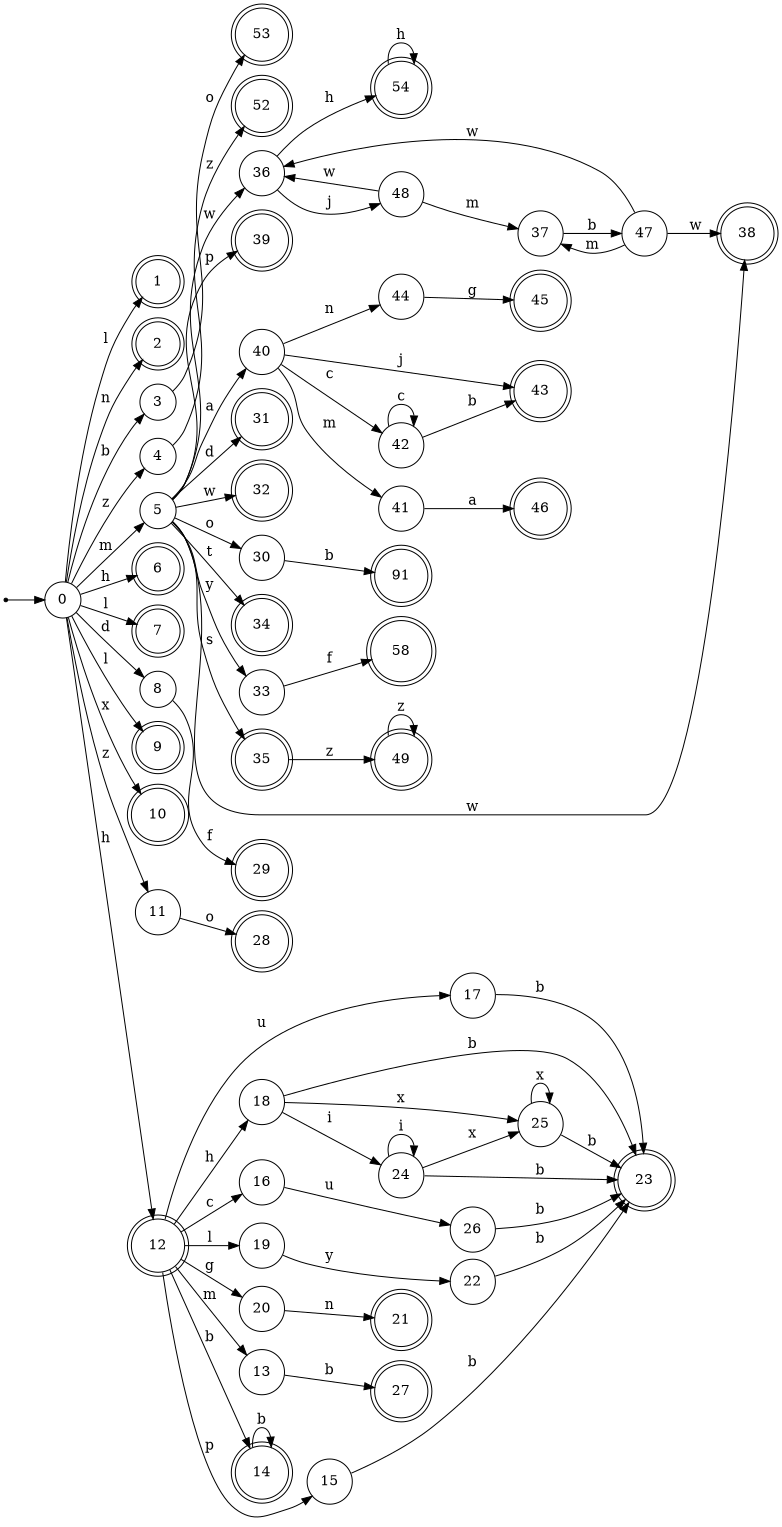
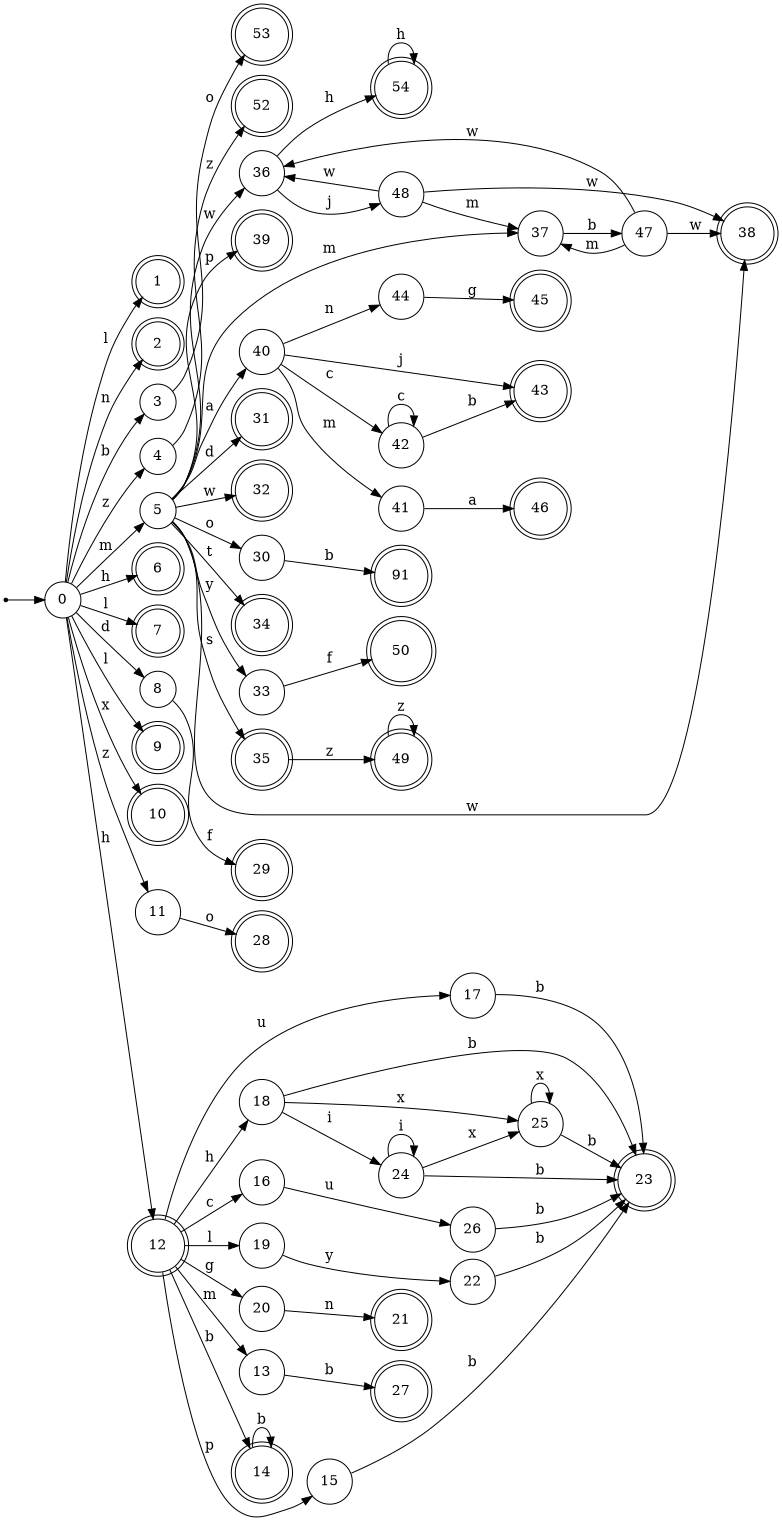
  digraph {
    rankdir=LR
    node [shape=doublecircle]
    dummy0 [shape=point]
    0 [shape=circle]
    1
    2
    3 [shape=circle]
    4 [shape=circle]
    5 [shape=circle]
    6
    7
    8 [shape=circle]
    9
    10
    11 [shape=circle]
    12
    53
    52
    30 [shape=circle]
    31
    32
    33 [shape=circle]
    34
    35
    36 [shape=circle]
    37 [shape=circle]
    38
    39
    40 [shape=circle]
    29
    28
    13 [shape=circle]
    14
    15 [shape=circle]
    16 [shape=circle]
    17 [shape=circle]
    18 [shape=circle]
    19 [shape=circle]
    20 [shape=circle]
    54
    n39 [label=91]
-   50 [label=58]
+   50
    49
    48 [shape=circle]
    47 [shape=circle]
    41 [shape=circle]
    42 [shape=circle]
    43
    44 [shape=circle]
    27
    23
    26 [shape=circle]
    24 [shape=circle]
    25 [shape=circle]
    22 [shape=circle]
    21
    46
    45
    dummy0 -> 0
    0 -> 1 [label=l]
    0 -> 2 [label=n]
    0 -> 3 [label=b]
    0 -> 4 [label=z]
    0 -> 5 [label=m]
    0 -> 6 [label=h]
    0 -> 7 [label=l]
    0 -> 8 [label=d]
    0 -> 9 [label=l]
    0 -> 10 [label=x]
    0 -> 11 [label=z]
    0 -> 12 [label=h]
    3 -> 53 [label=o]
    4 -> 52 [label=z]
    5 -> 30 [label=o]
    5 -> 31 [label=d]
    5 -> 32 [label=w]
    5 -> 33 [label=y]
    5 -> 34 [label=t]
    5 -> 35 [label=s]
    5 -> 36 [label=w]
+   5 -> 37 [label=m]
    5 -> 38 [label=w]
    5 -> 39 [label=p]
    5 -> 40 [label=a]
    8 -> 29 [label=f]
    11 -> 28 [label=o]
    12 -> 13 [label=m]
    12 -> 14 [label=b]
    12 -> 15 [label=p]
    12 -> 16 [label=c]
    12 -> 17 [label=u]
    12 -> 18 [label=h]
    12 -> 19 [label=l]
    12 -> 20 [label=g]
    30 -> n39 [label=b]
    33 -> 50 [label=f]
    35 -> 49 [label=z]
    36 -> 54 [label=h]
    36 -> 48 [label=j]
    37 -> 47 [label=b]
    40 -> 41 [label=m]
    40 -> 42 [label=c]
    40 -> 43 [label=j]
    40 -> 44 [label=n]
    13 -> 27 [label=b]
    14 -> 14 [label=b]
    15 -> 23 [label=b]
    16 -> 26 [label=u]
    17 -> 23 [label=b]
    18 -> 23 [label=b]
    18 -> 24 [label=i]
    18 -> 25 [label=x]
    19 -> 22 [label=y]
    20 -> 21 [label=n]
    54 -> 54 [label=h]
    49 -> 49 [label=z]
    48 -> 36 [label=w]
    48 -> 37 [label=m]
+   48 -> 38 [label=w]
    47 -> 36 [label=w]
    47 -> 37 [label=m]
    47 -> 38 [label=w]
    41 -> 46 [label=a]
    42 -> 42 [label=c]
    42 -> 43 [label=b]
    44 -> 45 [label=g]
    26 -> 23 [label=b]
    24 -> 23 [label=b]
    24 -> 24 [label=i]
    24 -> 25 [label=x]
    25 -> 23 [label=b]
    25 -> 25 [label=x]
    22 -> 23 [label=b]
  }
